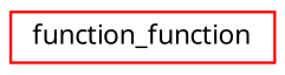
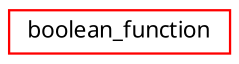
  digraph {
    rankdir=LR
    fontname="Noto Sans"
-   n1 [color=red fillcolor=white fontname="Noto Sans" fontsize=10 height=0.2 label=function_function shape=record style=filled width=0.4]
+   n1 [color=red fillcolor=white fontname="Noto Sans" fontsize=10 height=0.2 label=boolean_function shape=record style=filled width=0.4]
  }
